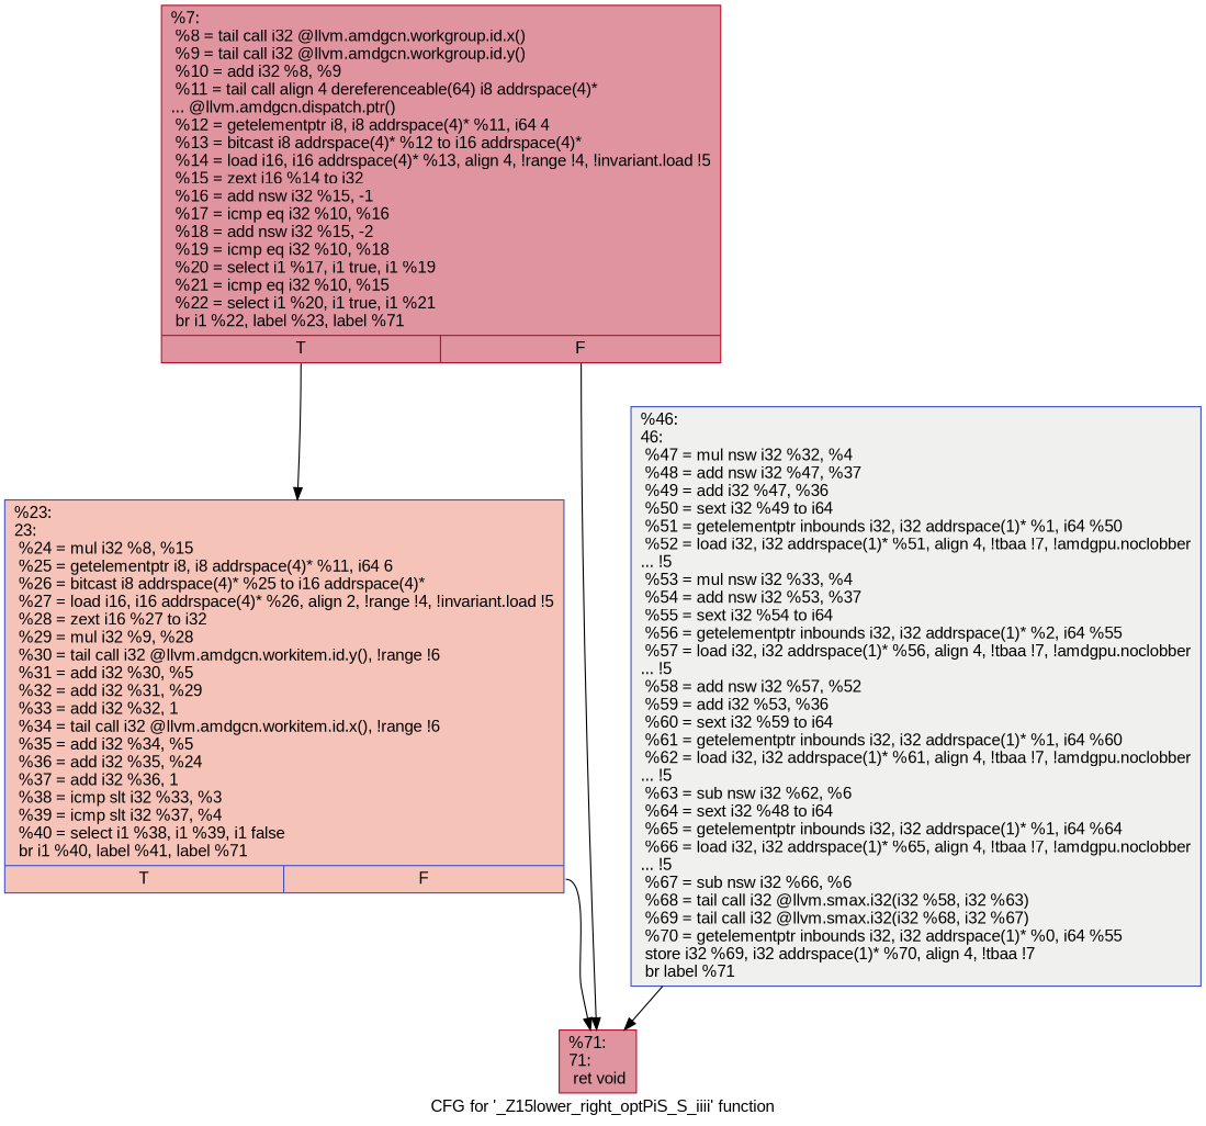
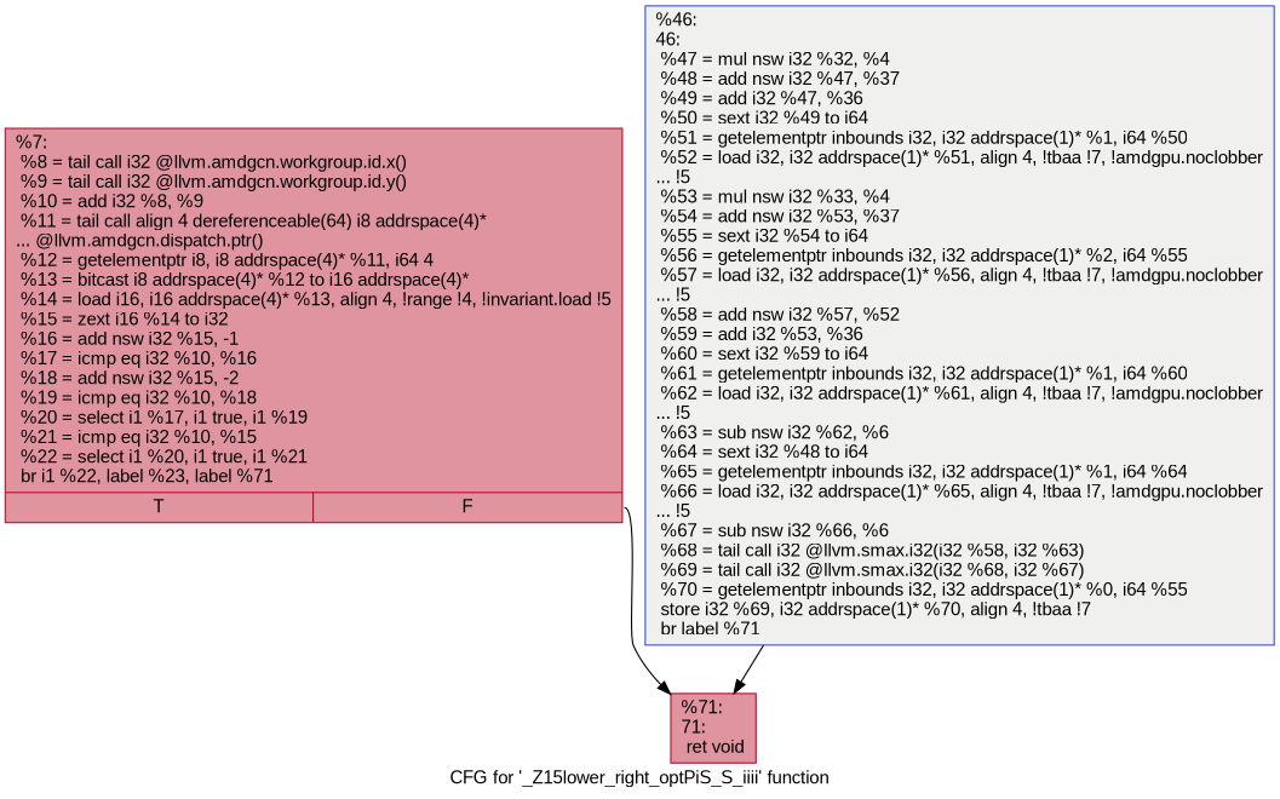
  digraph {
    fontname="Liberation Sans"
    label="CFG for '_Z15lower_right_optPiS_S_iiii' function"
    node [color="#b70d28ff" fillcolor="#b70d2870" fontname="Liberation Sans" shape=record style=filled]
    edge [fontname="Liberation Sans" tailport=s0]
    n1 [label="{%7:\l  %8 = tail call i32 @llvm.amdgcn.workgroup.id.x()\l  %9 = tail call i32 @llvm.amdgcn.workgroup.id.y()\l  %10 = add i32 %8, %9\l  %11 = tail call align 4 dereferenceable(64) i8 addrspace(4)*\l... @llvm.amdgcn.dispatch.ptr()\l  %12 = getelementptr i8, i8 addrspace(4)* %11, i64 4\l  %13 = bitcast i8 addrspace(4)* %12 to i16 addrspace(4)*\l  %14 = load i16, i16 addrspace(4)* %13, align 4, !range !4, !invariant.load !5\l  %15 = zext i16 %14 to i32\l  %16 = add nsw i32 %15, -1\l  %17 = icmp eq i32 %10, %16\l  %18 = add nsw i32 %15, -2\l  %19 = icmp eq i32 %10, %18\l  %20 = select i1 %17, i1 true, i1 %19\l  %21 = icmp eq i32 %10, %15\l  %22 = select i1 %20, i1 true, i1 %21\l  br i1 %22, label %23, label %71\l|{<s0>T|<s1>F}}"]
-   n2 [color="#3d50c3ff" fillcolor="#e8765c70" label="{%23:\l23:                                               \l  %24 = mul i32 %8, %15\l  %25 = getelementptr i8, i8 addrspace(4)* %11, i64 6\l  %26 = bitcast i8 addrspace(4)* %25 to i16 addrspace(4)*\l  %27 = load i16, i16 addrspace(4)* %26, align 2, !range !4, !invariant.load !5\l  %28 = zext i16 %27 to i32\l  %29 = mul i32 %9, %28\l  %30 = tail call i32 @llvm.amdgcn.workitem.id.y(), !range !6\l  %31 = add i32 %30, %5\l  %32 = add i32 %31, %29\l  %33 = add i32 %32, 1\l  %34 = tail call i32 @llvm.amdgcn.workitem.id.x(), !range !6\l  %35 = add i32 %34, %5\l  %36 = add i32 %35, %24\l  %37 = add i32 %36, 1\l  %38 = icmp slt i32 %33, %3\l  %39 = icmp slt i32 %37, %4\l  %40 = select i1 %38, i1 %39, i1 false\l  br i1 %40, label %41, label %71\l|{<s0>T|<s1>F}}"]
    n3 [label="{%71:\l71:                                               \l  ret void\l}"]
    n4 [color="#3d50c3ff" fillcolor="#dedcdb70" label="{%46:\l46:                                               \l  %47 = mul nsw i32 %32, %4\l  %48 = add nsw i32 %47, %37\l  %49 = add i32 %47, %36\l  %50 = sext i32 %49 to i64\l  %51 = getelementptr inbounds i32, i32 addrspace(1)* %1, i64 %50\l  %52 = load i32, i32 addrspace(1)* %51, align 4, !tbaa !7, !amdgpu.noclobber\l... !5\l  %53 = mul nsw i32 %33, %4\l  %54 = add nsw i32 %53, %37\l  %55 = sext i32 %54 to i64\l  %56 = getelementptr inbounds i32, i32 addrspace(1)* %2, i64 %55\l  %57 = load i32, i32 addrspace(1)* %56, align 4, !tbaa !7, !amdgpu.noclobber\l... !5\l  %58 = add nsw i32 %57, %52\l  %59 = add i32 %53, %36\l  %60 = sext i32 %59 to i64\l  %61 = getelementptr inbounds i32, i32 addrspace(1)* %1, i64 %60\l  %62 = load i32, i32 addrspace(1)* %61, align 4, !tbaa !7, !amdgpu.noclobber\l... !5\l  %63 = sub nsw i32 %62, %6\l  %64 = sext i32 %48 to i64\l  %65 = getelementptr inbounds i32, i32 addrspace(1)* %1, i64 %64\l  %66 = load i32, i32 addrspace(1)* %65, align 4, !tbaa !7, !amdgpu.noclobber\l... !5\l  %67 = sub nsw i32 %66, %6\l  %68 = tail call i32 @llvm.smax.i32(i32 %58, i32 %63)\l  %69 = tail call i32 @llvm.smax.i32(i32 %68, i32 %67)\l  %70 = getelementptr inbounds i32, i32 addrspace(1)* %0, i64 %55\l  store i32 %69, i32 addrspace(1)* %70, align 4, !tbaa !7\l  br label %71\l}"]
-   n1 -> n2
    n1 -> n3 [tailport=s1]
-   n2 -> n3 [tailport=s1]
    n4 -> n3
  }
